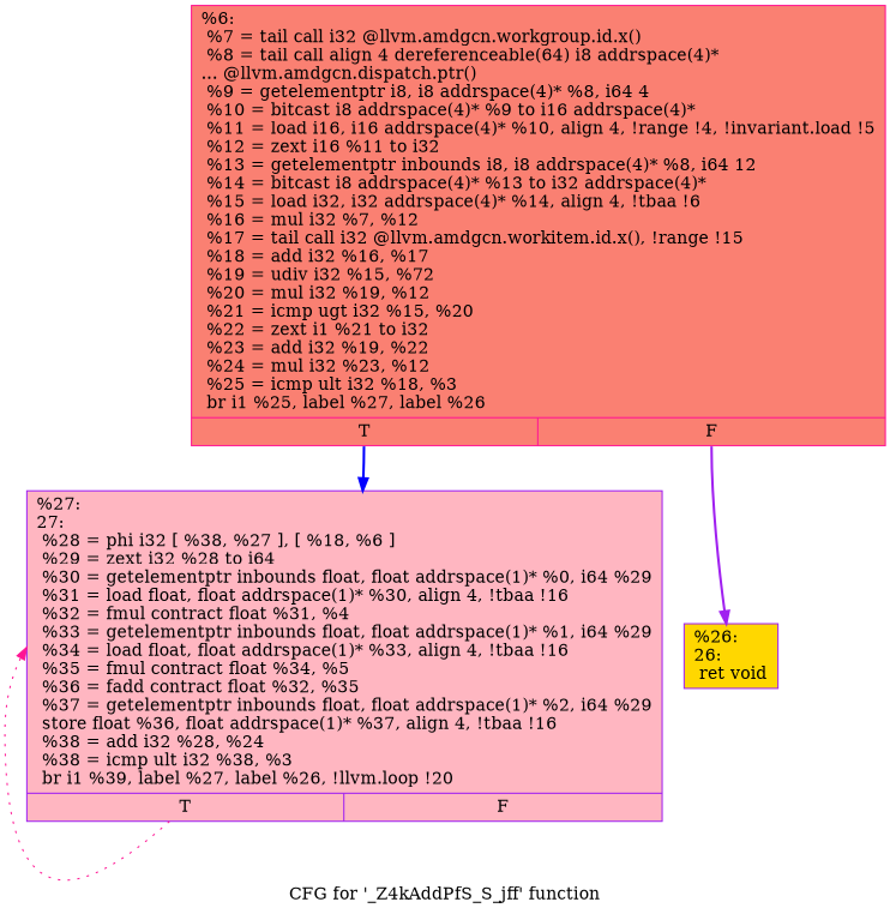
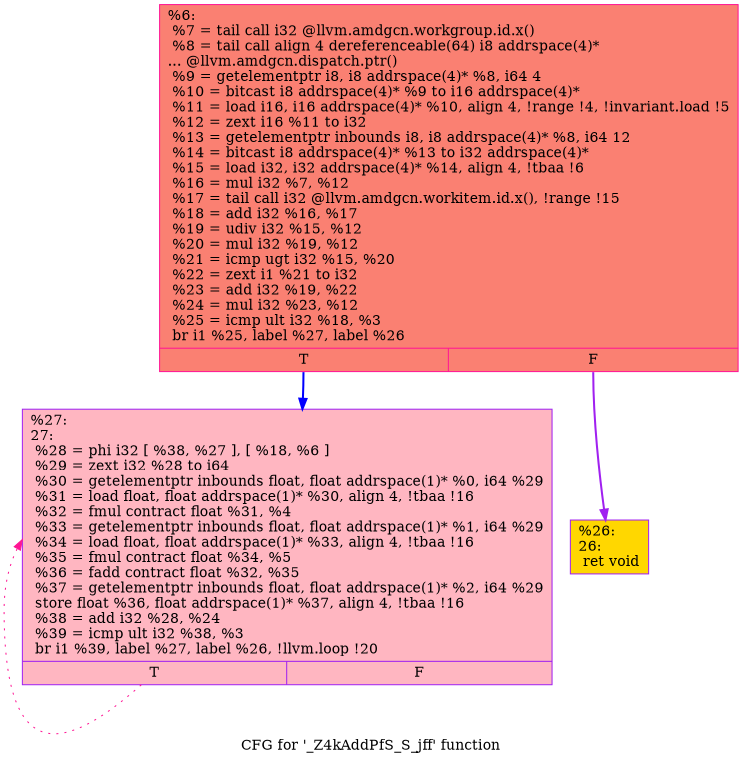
  digraph {
    label="CFG for '_Z4kAddPfS_S_jff' function"
    node [color=purple shape=record style=filled]
    edge [style=bold tailport=s0]
-   n1 [color=deeppink fillcolor=salmon label="{%6:\l  %7 = tail call i32 @llvm.amdgcn.workgroup.id.x()\l  %8 = tail call align 4 dereferenceable(64) i8 addrspace(4)*\l... @llvm.amdgcn.dispatch.ptr()\l  %9 = getelementptr i8, i8 addrspace(4)* %8, i64 4\l  %10 = bitcast i8 addrspace(4)* %9 to i16 addrspace(4)*\l  %11 = load i16, i16 addrspace(4)* %10, align 4, !range !4, !invariant.load !5\l  %12 = zext i16 %11 to i32\l  %13 = getelementptr inbounds i8, i8 addrspace(4)* %8, i64 12\l  %14 = bitcast i8 addrspace(4)* %13 to i32 addrspace(4)*\l  %15 = load i32, i32 addrspace(4)* %14, align 4, !tbaa !6\l  %16 = mul i32 %7, %12\l  %17 = tail call i32 @llvm.amdgcn.workitem.id.x(), !range !15\l  %18 = add i32 %16, %17\l  %19 = udiv i32 %15, %72\l  %20 = mul i32 %19, %12\l  %21 = icmp ugt i32 %15, %20\l  %22 = zext i1 %21 to i32\l  %23 = add i32 %19, %22\l  %24 = mul i32 %23, %12\l  %25 = icmp ult i32 %18, %3\l  br i1 %25, label %27, label %26\l|{<s0>T|<s1>F}}"]
-   n2 [fillcolor=lightpink label="{%27:\l27:                                               \l  %28 = phi i32 [ %38, %27 ], [ %18, %6 ]\l  %29 = zext i32 %28 to i64\l  %30 = getelementptr inbounds float, float addrspace(1)* %0, i64 %29\l  %31 = load float, float addrspace(1)* %30, align 4, !tbaa !16\l  %32 = fmul contract float %31, %4\l  %33 = getelementptr inbounds float, float addrspace(1)* %1, i64 %29\l  %34 = load float, float addrspace(1)* %33, align 4, !tbaa !16\l  %35 = fmul contract float %34, %5\l  %36 = fadd contract float %32, %35\l  %37 = getelementptr inbounds float, float addrspace(1)* %2, i64 %29\l  store float %36, float addrspace(1)* %37, align 4, !tbaa !16\l  %38 = add i32 %28, %24\l  %38 = icmp ult i32 %38, %3\l  br i1 %39, label %27, label %26, !llvm.loop !20\l|{<s0>T|<s1>F}}"]
+   n1 [color=deeppink fillcolor=salmon label="{%6:\l  %7 = tail call i32 @llvm.amdgcn.workgroup.id.x()\l  %8 = tail call align 4 dereferenceable(64) i8 addrspace(4)*\l... @llvm.amdgcn.dispatch.ptr()\l  %9 = getelementptr i8, i8 addrspace(4)* %8, i64 4\l  %10 = bitcast i8 addrspace(4)* %9 to i16 addrspace(4)*\l  %11 = load i16, i16 addrspace(4)* %10, align 4, !range !4, !invariant.load !5\l  %12 = zext i16 %11 to i32\l  %13 = getelementptr inbounds i8, i8 addrspace(4)* %8, i64 12\l  %14 = bitcast i8 addrspace(4)* %13 to i32 addrspace(4)*\l  %15 = load i32, i32 addrspace(4)* %14, align 4, !tbaa !6\l  %16 = mul i32 %7, %12\l  %17 = tail call i32 @llvm.amdgcn.workitem.id.x(), !range !15\l  %18 = add i32 %16, %17\l  %19 = udiv i32 %15, %12\l  %20 = mul i32 %19, %12\l  %21 = icmp ugt i32 %15, %20\l  %22 = zext i1 %21 to i32\l  %23 = add i32 %19, %22\l  %24 = mul i32 %23, %12\l  %25 = icmp ult i32 %18, %3\l  br i1 %25, label %27, label %26\l|{<s0>T|<s1>F}}"]
+   n2 [fillcolor=lightpink label="{%27:\l27:                                               \l  %28 = phi i32 [ %38, %27 ], [ %18, %6 ]\l  %29 = zext i32 %28 to i64\l  %30 = getelementptr inbounds float, float addrspace(1)* %0, i64 %29\l  %31 = load float, float addrspace(1)* %30, align 4, !tbaa !16\l  %32 = fmul contract float %31, %4\l  %33 = getelementptr inbounds float, float addrspace(1)* %1, i64 %29\l  %34 = load float, float addrspace(1)* %33, align 4, !tbaa !16\l  %35 = fmul contract float %34, %5\l  %36 = fadd contract float %32, %35\l  %37 = getelementptr inbounds float, float addrspace(1)* %2, i64 %29\l  store float %36, float addrspace(1)* %37, align 4, !tbaa !16\l  %38 = add i32 %28, %24\l  %39 = icmp ult i32 %38, %3\l  br i1 %39, label %27, label %26, !llvm.loop !20\l|{<s0>T|<s1>F}}"]
    n3 [fillcolor=gold label="{%26:\l26:                                               \l  ret void\l}"]
    n1 -> n2 [color=blue]
    n1 -> n3 [color=purple tailport=s1]
    n2 -> n2 [color=deeppink style=dotted]
  }
